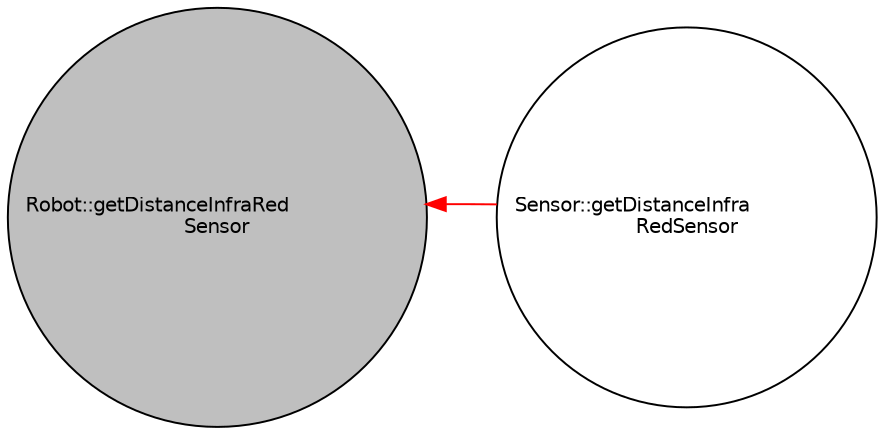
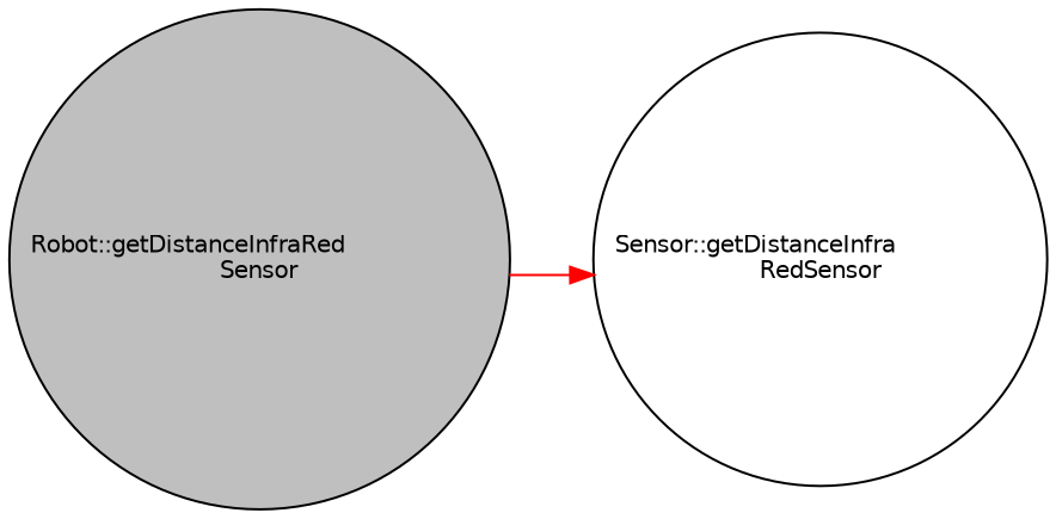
  digraph {
    rankdir=LR
    node [color=black fontname=Helvetica fontsize=10 shape=circle style=filled]
    n1 [fillcolor=grey75 fontcolor=black height=0.2 label="Robot::getDistanceInfraRed\lSensor" width=0.4]
    n2 [fillcolor=white height=0.2 label="Sensor::getDistanceInfra\lRedSensor" width=0.4]
-   n2 -> n1 [color=red fontname=Helvetica fontsize=10 labelfontname=Helvetica labelfontsize=10 style=solid]
+   n1 -> n2 [color=red fontname=Helvetica fontsize=10 labelfontname=Helvetica labelfontsize=10 style=solid]
  }
